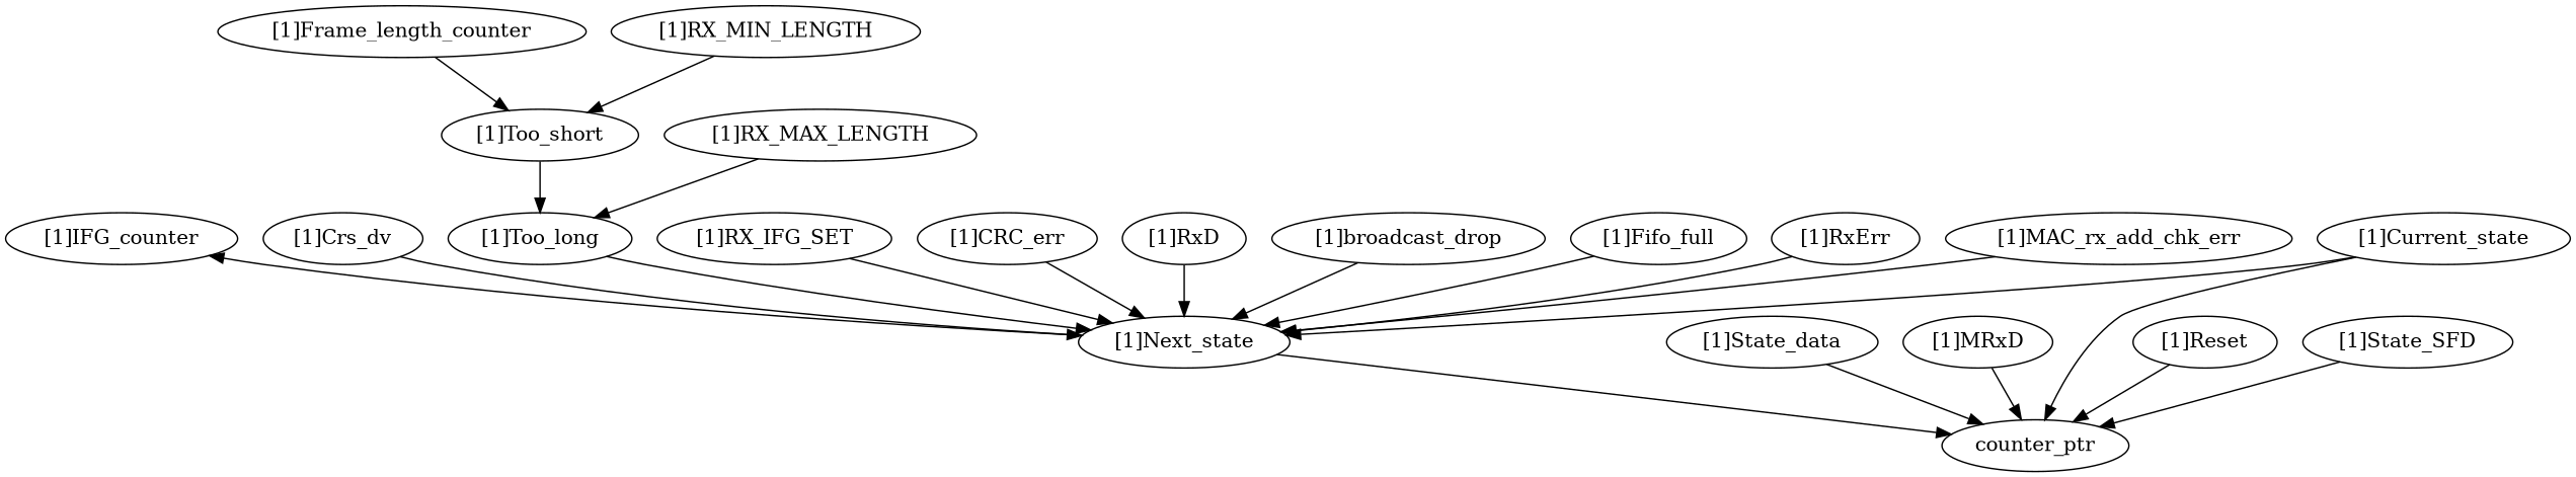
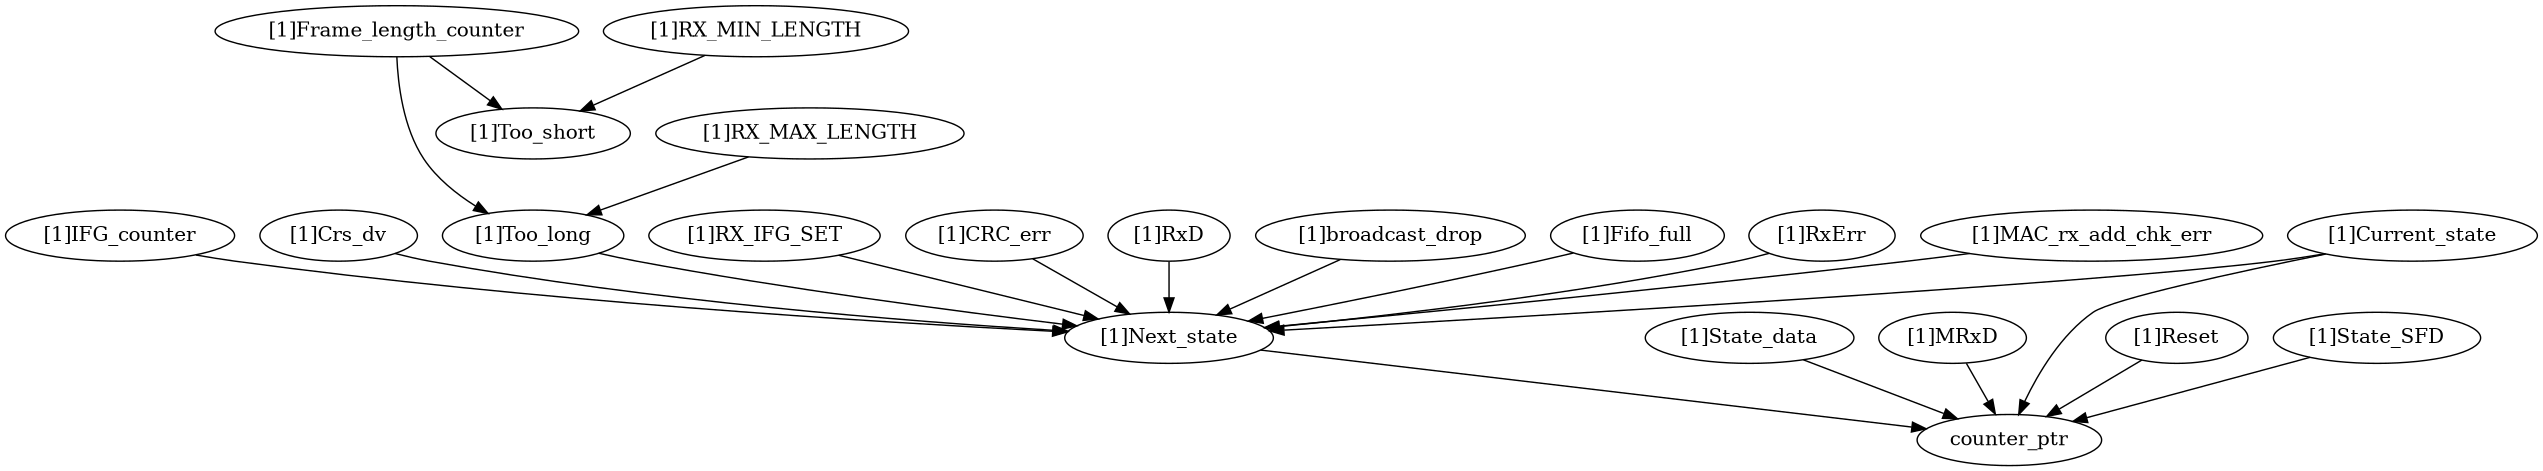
  strict digraph {
    node [complexity=5 importance=0.281128584974 rank=0.0095836487358]
    "[1]IFG_counter" [complexity=7 importance=0.286897155542 rank=0.0409853079346]
    "[1]Next_state" [importance=0.134358184939 rank=0.0268716369878]
    n3 [complexity=0 importance=0.0355060285827 label=counter_ptr rank=0.0]
    "[1]State_data" [importance=0.047918243679]
    "[1]Crs_dv" [complexity=17 importance=3.1091048669 rank=0.182888521582]
    "[1]Frame_length_counter" [complexity=17 importance=3.01006982524 rank=0.177062930896]
    "[1]Too_long" [complexity=15 importance=1.49707213406 rank=0.0998048089376]
    "[1]Too_short" [complexity=11 importance=1.22835576419 rank=0.111668705835]
    "[1]MRxD" [importance=0.047918243679]
    "[1]RX_IFG_SET" [complexity=7 rank=0.0401612264249]
    "[1]RX_MAX_LENGTH" [complexity=17 importance=3.00655648322 rank=0.176856263719]
    "[1]CRC_err" [complexity=6 rank=0.0468547641623]
    "[1]RxD" [complexity=9 importance=0.955236473127 rank=0.106137385903]
    "[1]Current_state" [complexity=16 importance=4.46295623616 rank=0.27893476476]
    "[1]broadcast_drop" [complexity=9 rank=0.0312365094416]
    "[1]Reset" [complexity=1 importance=0.118930300844 rank=0.118930300844]
    "[1]Fifo_full" [complexity=6 importance=0.415486769913 rank=0.0692477949855]
    "[1]RxErr" [complexity=11 importance=1.09373209281 rank=0.0994301902557]
    "[1]State_SFD" [importance=0.047918243679]
    "[1]RX_MIN_LENGTH" [complexity=13 importance=2.46912374347 rank=0.189932595651]
    "[1]MAC_rx_add_chk_err" [complexity=9 rank=0.0312365094416]
-   "[1]Next_state" -> "[1]IFG_counter"
+   "[1]IFG_counter" -> "[1]Next_state"
    "[1]Next_state" -> n3
    "[1]State_data" -> n3
    "[1]Crs_dv" -> "[1]Next_state"
-   "[1]Too_short" -> "[1]Too_long"
+   "[1]Frame_length_counter" -> "[1]Too_long"
    "[1]Frame_length_counter" -> "[1]Too_short"
    "[1]Too_long" -> "[1]Next_state"
    "[1]MRxD" -> n3
    "[1]RX_IFG_SET" -> "[1]Next_state"
    "[1]RX_MAX_LENGTH" -> "[1]Too_long"
    "[1]CRC_err" -> "[1]Next_state"
    "[1]RxD" -> "[1]Next_state"
    "[1]Current_state" -> "[1]Next_state"
    "[1]Current_state" -> n3
    "[1]broadcast_drop" -> "[1]Next_state"
    "[1]Reset" -> n3
    "[1]Fifo_full" -> "[1]Next_state"
    "[1]RxErr" -> "[1]Next_state"
    "[1]State_SFD" -> n3
    "[1]RX_MIN_LENGTH" -> "[1]Too_short"
    "[1]MAC_rx_add_chk_err" -> "[1]Next_state"
  }
